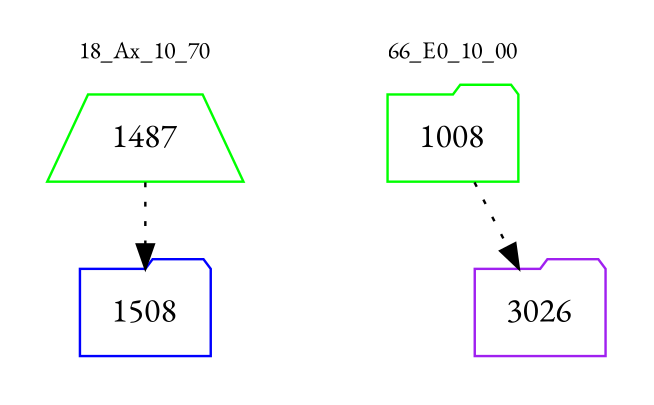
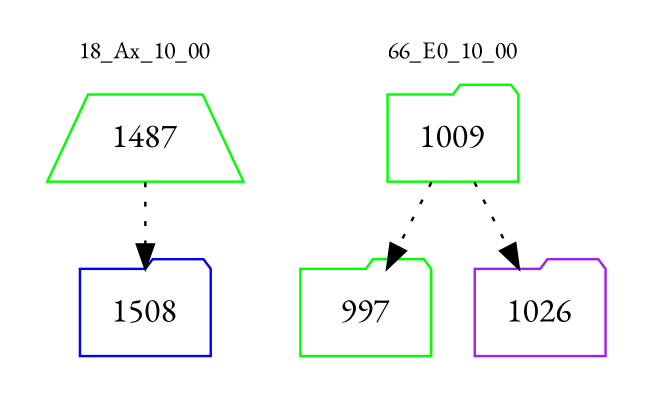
  digraph {
    fontname="EB Garamond"
    node [color=green fontname="EB Garamond" shape=folder]
    edge [color=black fontname="EB Garamond" style=dotted]
    n1 [label=1487 shape=trapezium]
    n2 [color=blue label=1508]
-   n3 [label=1008]
-   n5 [color=purple label=3026]
+   n3 [label=1009]
+   n4 [label=997]
+   n5 [color=purple label=1026]
    subgraph cluster_1 {
      color=white
      fontsize=10
-     label="18_Ax_10_70"
+     label="18_Ax_10_00"
      n1
      n2
    }
    subgraph cluster_2 {
      color=white
      fontsize=10
      label="66_E0_10_00"
      n3
+     n4
      n5
    }
    n1 -> n2
+   n3 -> n4
    n3 -> n5
  }
